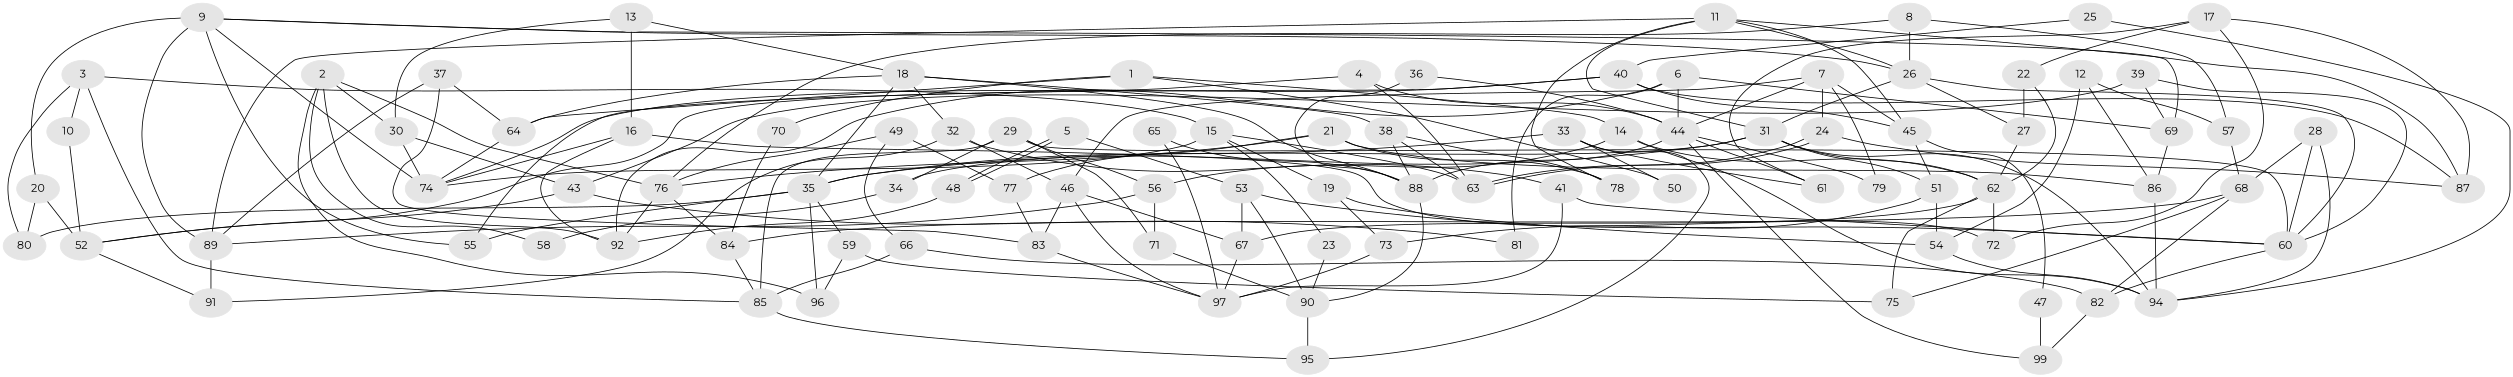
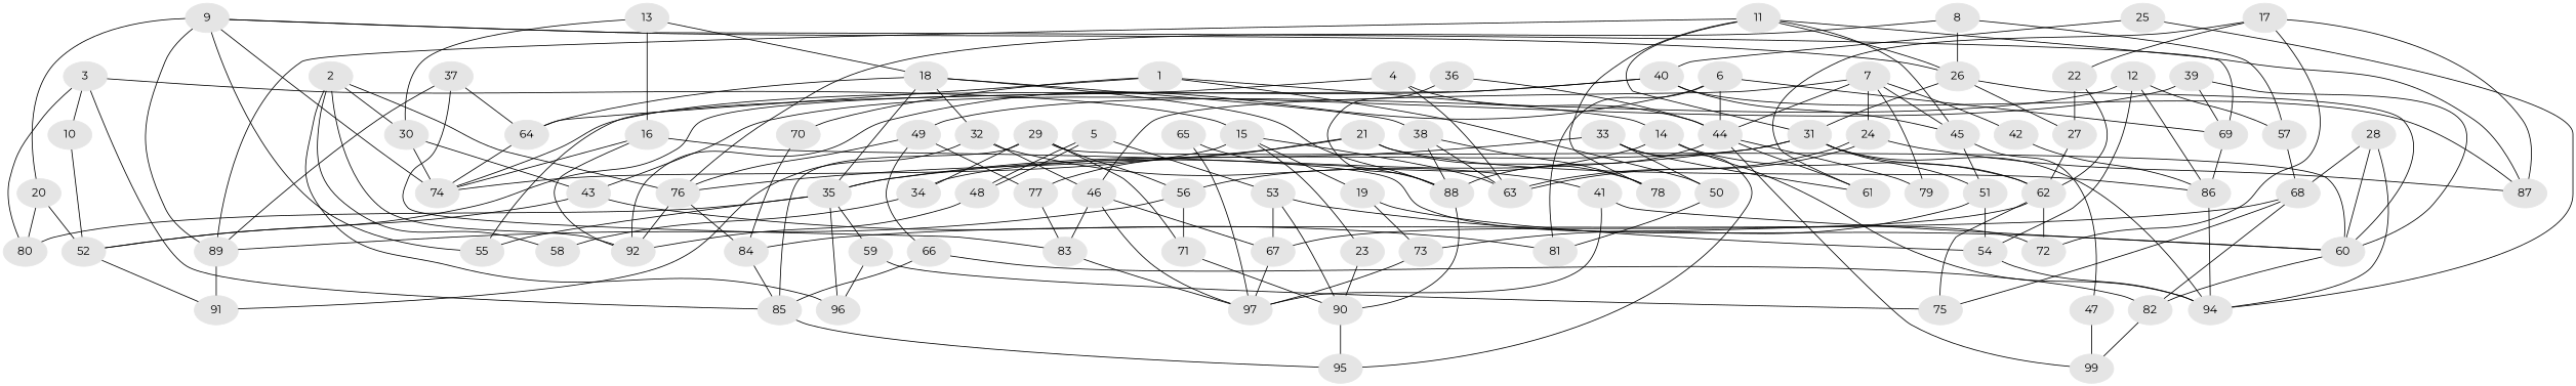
  graph {
    fontname=Montserrat
    node [color=gray90 fontname=Montserrat style=filled]
    edge [fontname=Montserrat]
    1
    14
    50
    64
    70
    56
    62
    94
    81
    74
    84
    2
    30
    58
    76
    92
    96
    43
    3
    10
    15
    80
    85
    52
    63
    19
    23
    95
    4
    44
    55
    79
    61
    88
    n35 [label=99]
    5
    48
    53
    67
    90
    60
    6
    69
    86
    7
    24
+   42
    45
    46
    87
    51
    47
    83
    97
    8
    26
    57
    31
    27
    68
    9
    20
    89
    91
    11
    78
    35
    34
    12
    49
    54
    77
    66
    13
    16
    18
    72
    32
    38
    71
    75
    73
    17
    22
    41
    59
    21
    25
    40
    82
    28
    29
    33
    36
    37
    39
    65
    1 -- 14
    1 -- 50
    1 -- 64
    1 -- 70
    14 -- 56
    14 -- 62
    14 -- 94
+   50 -- 81
    64 -- 74
    70 -- 84
    56 -- 89
    56 -- 71
    62 -- 67
    62 -- 72
    62 -- 75
    84 -- 85
    2 -- 30
    2 -- 58
    2 -- 76
    2 -- 92
    2 -- 96
    30 -- 74
    30 -- 43
    76 -- 84
    76 -- 92
    43 -- 81
    43 -- 52
    3 -- 10
    3 -- 15
    3 -- 80
    3 -- 85
    10 -- 52
    15 -- 74
    15 -- 63
    15 -- 19
    15 -- 23
    85 -- 95
    52 -- 91
    19 -- 54
    19 -- 73
    23 -- 90
    4 -- 63
    4 -- 44
    4 -- 55
    44 -- 79
    44 -- 61
    44 -- 88
    44 -- n35
    88 -- 90
    5 -- 48
    5 -- 48
    5 -- 53
    48 -- 92
    53 -- 67
    53 -- 90
    53 -- 60
    67 -- 97
    90 -- 95
    60 -- 82
    6 -- 81
    6 -- 92
    6 -- 44
    6 -- 69
    69 -- 86
    86 -- 94
    7 -- 44
    7 -- 79
    7 -- 24
+   7 -- 42
    7 -- 45
    7 -- 46
    24 -- 63
    24 -- 63
    24 -- 87
+   42 -- 86
    45 -- 51
    45 -- 47
    46 -- 67
    46 -- 83
    46 -- 97
    51 -- 54
    51 -- 73
    47 -- n35
    83 -- 97
    8 -- 76
    8 -- 26
    8 -- 57
    26 -- 60
    26 -- 31
    26 -- 27
    57 -- 68
    31 -- 62
    31 -- 94
    31 -- 51
    31 -- 35
    31 -- 34
    27 -- 62
    68 -- 84
    68 -- 75
    68 -- 82
    9 -- 74
    9 -- 55
    9 -- 69
    9 -- 26
    9 -- 20
    9 -- 89
    20 -- 80
    20 -- 52
    89 -- 91
    11 -- 45
    11 -- 87
    11 -- 26
    11 -- 31
    11 -- 89
    11 -- 78
    35 -- 96
    35 -- 80
    35 -- 55
    35 -- 59
    34 -- 58
    12 -- 86
    12 -- 57
+   12 -- 49
    12 -- 54
    49 -- 76
    49 -- 77
    49 -- 66
    54 -- 94
    77 -- 83
    66 -- 85
    66 -- 82
    13 -- 30
    13 -- 16
    13 -- 18
    16 -- 74
    16 -- 92
    16 -- 72
    18 -- 64
    18 -- 88
    18 -- 35
    18 -- 32
    18 -- 38
    32 -- 46
    32 -- 91
    32 -- 41
    38 -- 63
    38 -- 88
    38 -- 78
    71 -- 90
    73 -- 97
    17 -- 61
    17 -- 87
    17 -- 72
    17 -- 22
    22 -- 62
    22 -- 27
    41 -- 60
    41 -- 97
    59 -- 96
    59 -- 75
    21 -- 76
    21 -- 86
    21 -- 78
    21 -- 77
    25 -- 94
    25 -- 40
    40 -- 74
    40 -- 52
    40 -- 45
    40 -- 87
    82 -- n35
    28 -- 94
    28 -- 60
    28 -- 68
    29 -- 56
    29 -- 85
    29 -- 60
    29 -- 34
    29 -- 71
    33 -- 50
    33 -- 95
    33 -- 61
    33 -- 35
    36 -- 44
    36 -- 88
    37 -- 64
    37 -- 83
    37 -- 89
    39 -- 43
    39 -- 60
    39 -- 69
    65 -- 88
    65 -- 97
  }
